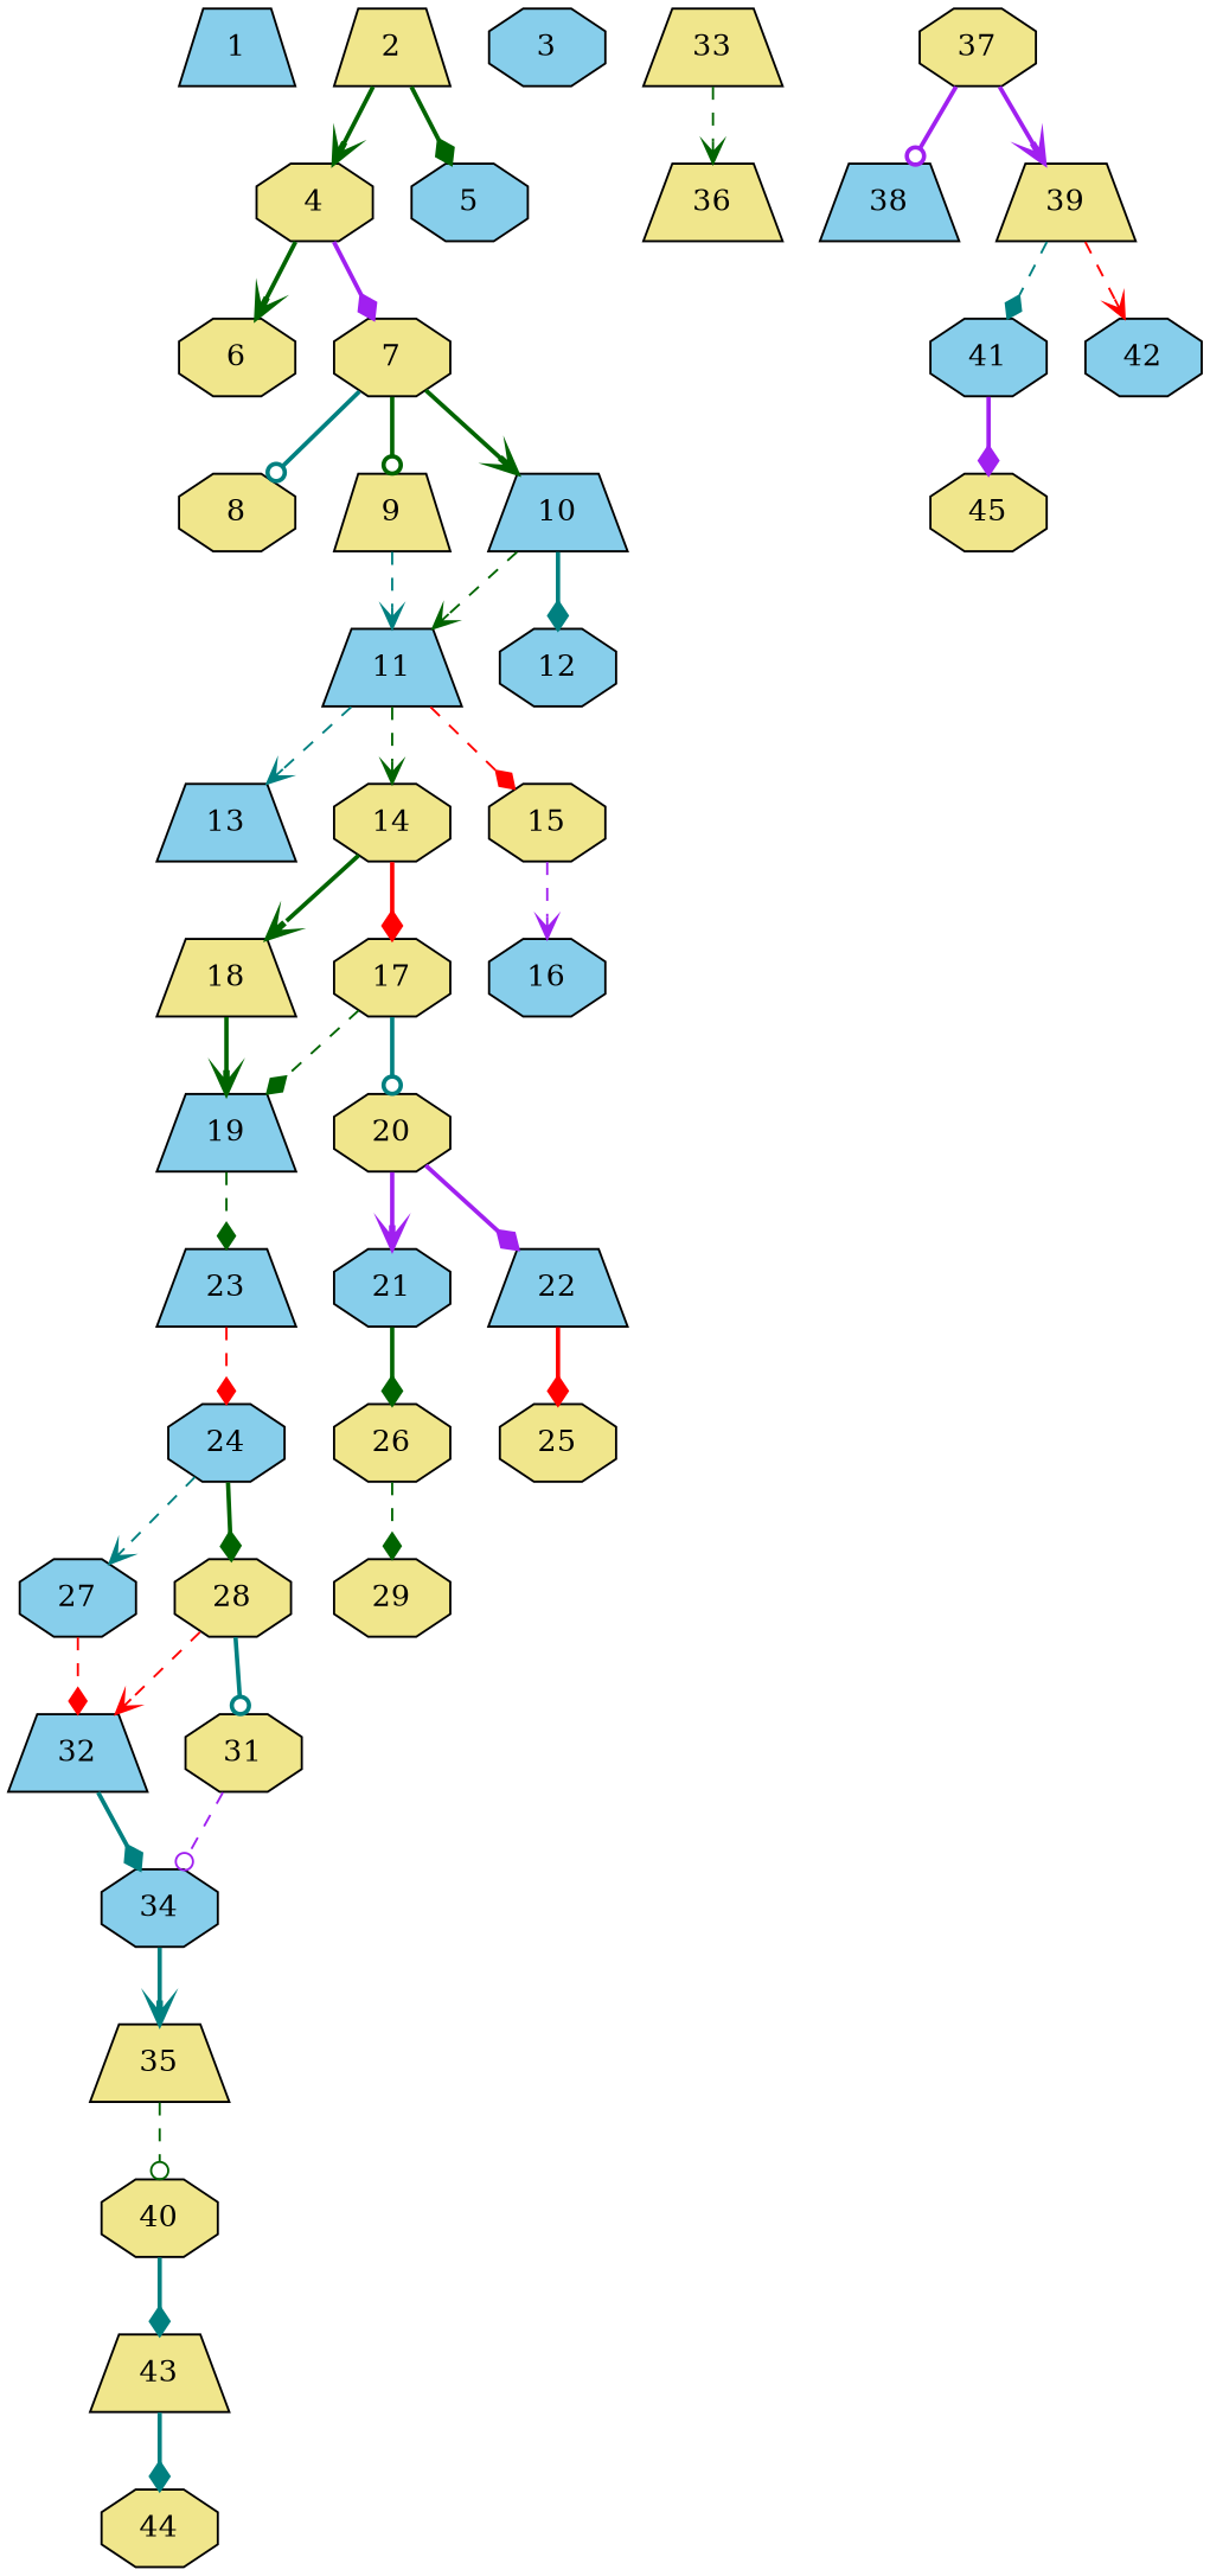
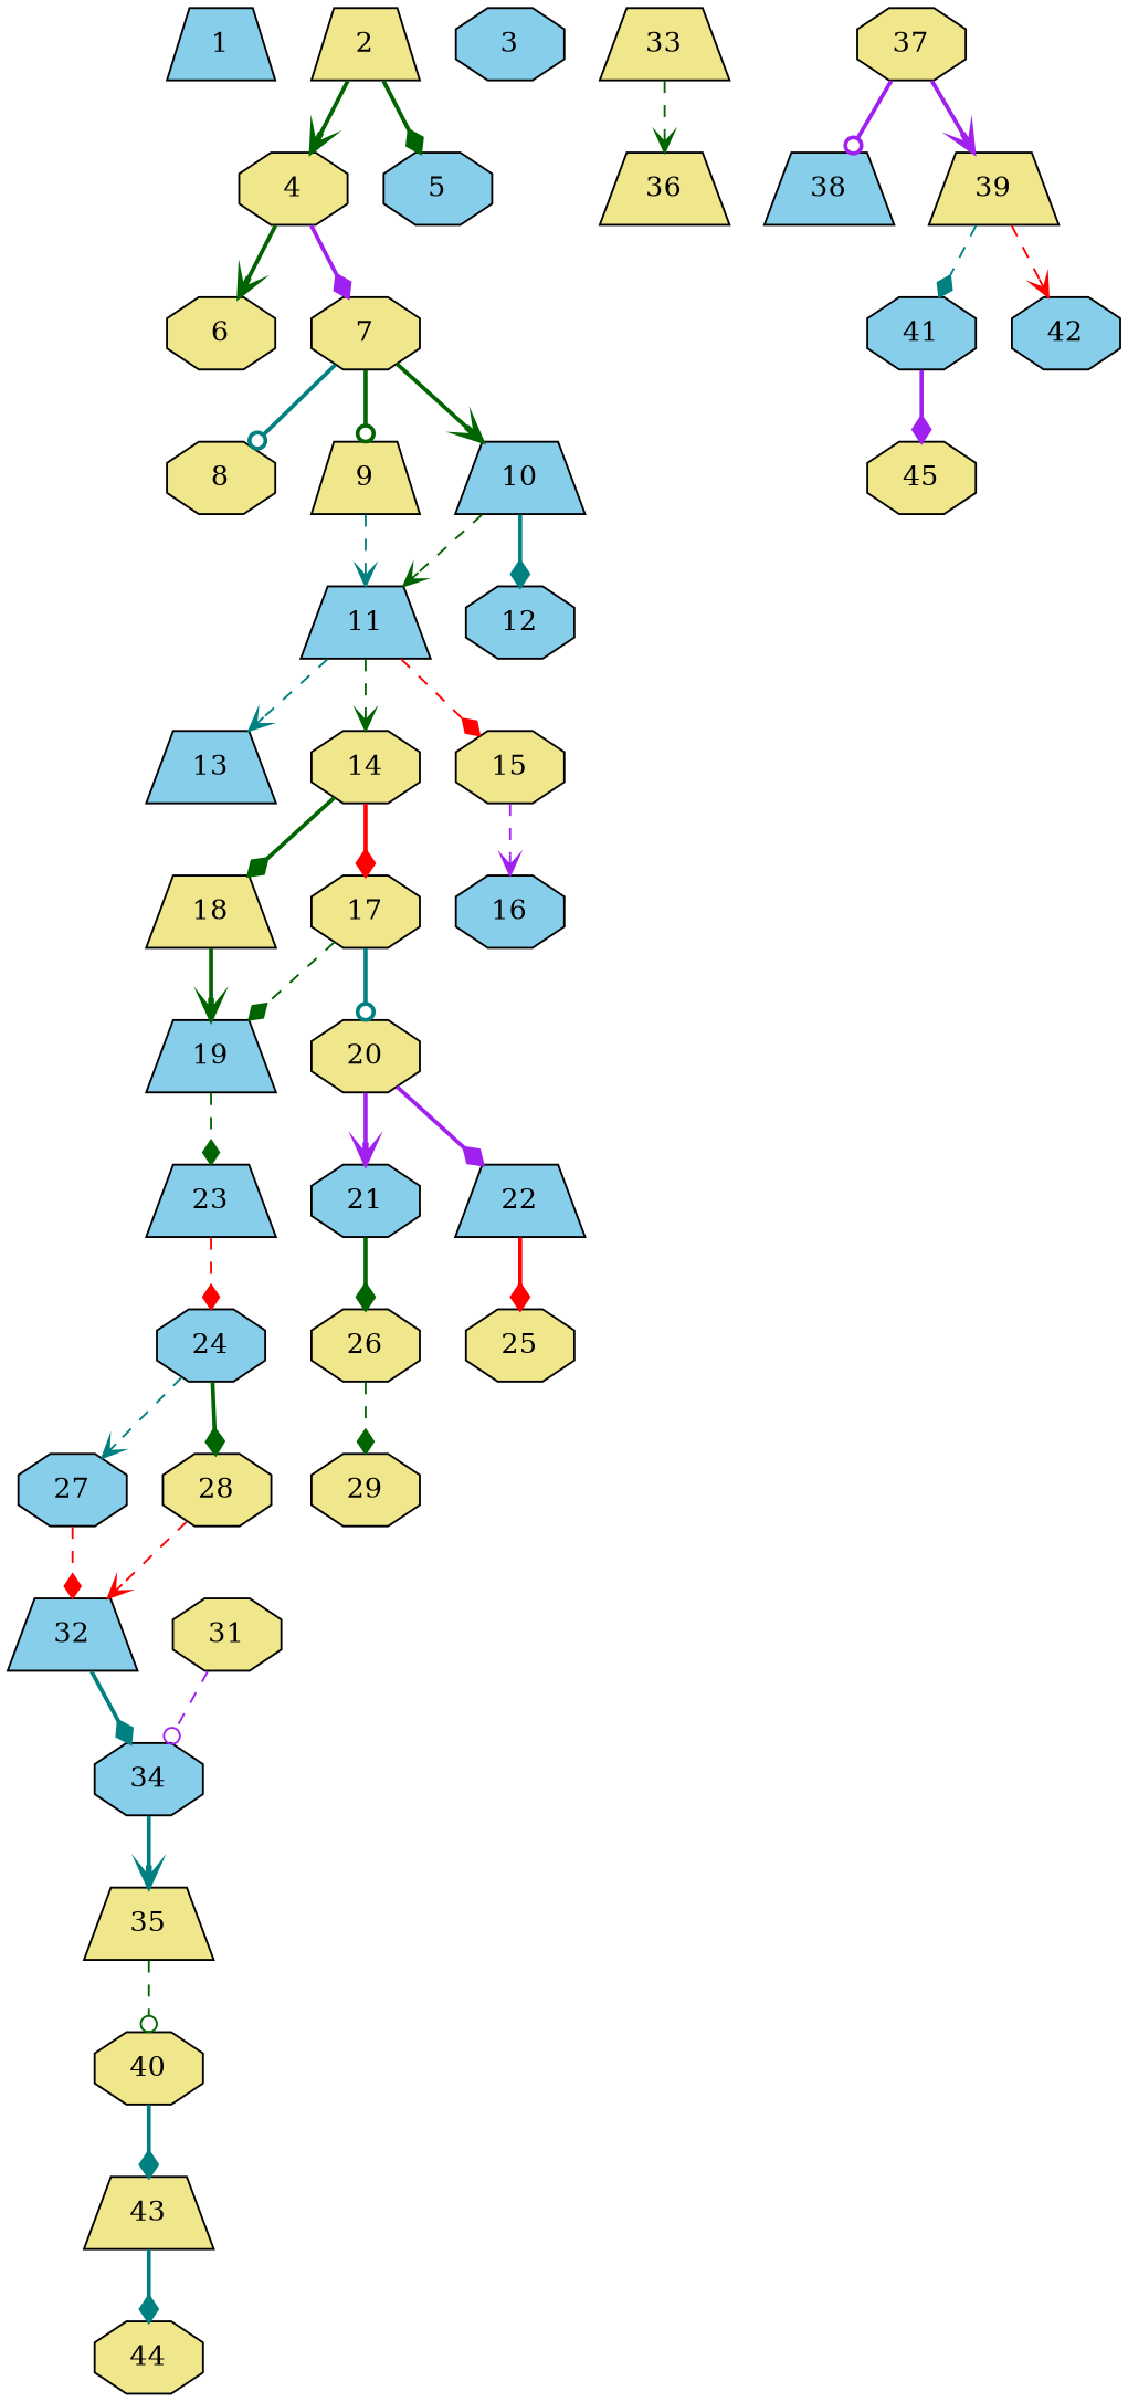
  digraph {
    node [alpha=0.01 fillcolor=khaki shape=octagon style=filled]
    edge [arrowhead=diamond color=darkgreen style=bold]
    1 [alpha=0.10 expect_size=35313664 fillcolor=skyblue shape=trapezium]
    2 [alpha=0.06 expect_size=49270784 shape=trapezium]
    4 [alpha=0.07 expect_size=40969216]
    5 [alpha=0.02 expect_size=24875008 fillcolor=skyblue]
    6 [alpha=0.16 expect_size=28313600]
    7 [alpha=0.11 expect_size=45883392]
    8 [expect_size=47221760]
    9 [alpha=0.03 expect_size=25302016 shape=trapezium]
    10 [alpha=0.20 expect_size=24116224 fillcolor=skyblue shape=trapezium]
    3 [expect_size=48087040 fillcolor=skyblue]
    11 [alpha=0.04 expect_size=7198720 fillcolor=skyblue shape=trapezium]
    12 [alpha=0.17 expect_size=31802368 fillcolor=skyblue]
    13 [alpha=0.07 expect_size=46091264 fillcolor=skyblue shape=trapezium]
    14 [expect_size=49241088]
    15 [alpha=0.05 expect_size=18217984]
    17 [alpha=0.09 expect_size=12805120]
    18 [alpha=0.18 expect_size=38003712 shape=trapezium]
    16 [alpha=0.11 expect_size=22830080 fillcolor=skyblue]
    19 [alpha=0.19 expect_size=41009152 fillcolor=skyblue shape=trapezium]
    20 [alpha=0.14 expect_size=48840704]
    23 [alpha=0.15 expect_size=51530752 fillcolor=skyblue shape=trapezium]
    21 [alpha=0.02 expect_size=47720448 fillcolor=skyblue]
    22 [alpha=0.09 expect_size=10640384 fillcolor=skyblue shape=trapezium]
    24 [alpha=0.15 expect_size=20773888 fillcolor=skyblue]
    26 [alpha=0.02 expect_size=34813952]
    25 [alpha=0.03 expect_size=23568384]
    27 [alpha=0.17 expect_size=13669376 fillcolor=skyblue]
    28 [alpha=0.11 expect_size=34820096]
    29 [alpha=0.13 expect_size=30136320]
    32 [alpha=0.15 expect_size=19044352 fillcolor=skyblue shape=trapezium]
    31 [alpha=0.13 expect_size=13168640]
    34 [alpha=0.13 expect_size=28584960 fillcolor=skyblue]
    35 [alpha=0.16 expect_size=16450560 shape=trapezium]
    33 [alpha=0.15 expect_size=41358336 shape=trapezium]
    36 [alpha=0.07 expect_size=24587264 shape=trapezium]
    40 [alpha=0.14 expect_size=31059968]
    37 [expect_size=28880896]
    38 [alpha=0.09 expect_size=22786048 fillcolor=skyblue shape=trapezium]
    39 [alpha=0.12 expect_size=48282624 shape=trapezium]
    43 [alpha=0.17 expect_size=10299392 shape=trapezium]
    41 [alpha=0.13 expect_size=37176320 fillcolor=skyblue]
    42 [alpha=0.15 expect_size=21402624 fillcolor=skyblue]
    44 [alpha=0.05 expect_size=44713984]
    45 [expect_size=27088896]
    2 -> 4 [arrowhead=vee]
    2 -> 5
    4 -> 6 [arrowhead=vee]
    4 -> 7 [color=purple]
    7 -> 8 [arrowhead=odot color=teal]
    7 -> 9 [arrowhead=odot]
    7 -> 10 [arrowhead=vee]
    9 -> 11 [arrowhead=vee color=teal style=dashed]
    10 -> 11 [arrowhead=vee style=dashed]
    10 -> 12 [color=teal]
    11 -> 13 [arrowhead=vee color=teal style=dashed]
    11 -> 14 [arrowhead=vee style=dashed]
    11 -> 15 [color=red style=dashed]
    14 -> 17 [color=red]
-   14 -> 18 [arrowhead=vee]
+   14 -> 18
    15 -> 16 [arrowhead=vee color=purple style=dashed]
    17 -> 19 [style=dashed]
    17 -> 20 [arrowhead=odot color=teal]
    18 -> 19 [arrowhead=vee]
    19 -> 23 [style=dashed]
    20 -> 21 [arrowhead=vee color=purple]
    20 -> 22 [color=purple]
    23 -> 24 [color=red style=dashed]
    21 -> 26
    22 -> 25 [color=red]
    24 -> 27 [arrowhead=vee color=teal style=dashed]
    24 -> 28
    26 -> 29 [style=dashed]
    27 -> 32 [color=red style=dashed]
    28 -> 32 [arrowhead=vee color=red style=dashed]
-   28 -> 31 [arrowhead=odot color=teal]
    32 -> 34 [color=teal]
    31 -> 34 [arrowhead=odot color=purple style=dashed]
    34 -> 35 [arrowhead=vee color=teal]
    35 -> 40 [arrowhead=odot style=dashed]
    33 -> 36 [arrowhead=vee style=dashed]
    40 -> 43 [color=teal]
    37 -> 38 [arrowhead=odot color=purple]
    37 -> 39 [arrowhead=vee color=purple]
    39 -> 41 [color=teal style=dashed]
    39 -> 42 [arrowhead=vee color=red style=dashed]
    43 -> 44 [color=teal]
    41 -> 45 [color=purple]
  }
